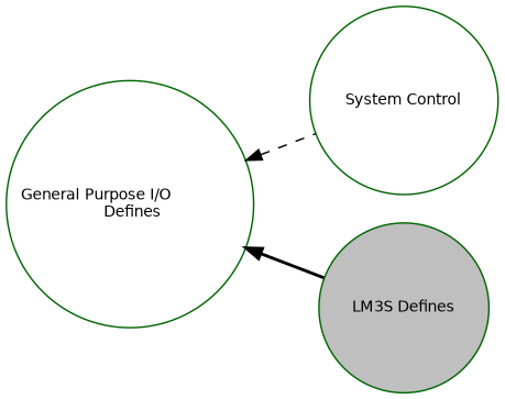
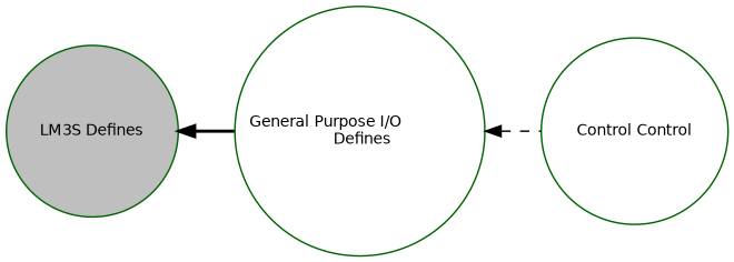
  digraph {
    rankdir=LR
    node [color=darkgreen fillcolor=white fontname=Helvetica fontsize=10 shape=circle style=filled]
    edge [dir=back fontname=Helvetica fontsize=10 labelfontname=Helvetica labelfontsize=10 shape=plaintext]
-   n1 [height=0.2 label="System Control" width=0.4]
+   n1 [height=0.2 label="Control Control" width=0.4]
    n2 [fillcolor=grey75 fontcolor=black height=0.2 label="LM3S Defines" width=0.4]
    n3 [height=0.2 label="General Purpose I/O\l Defines" width=0.4]
-   n3 -> n2 [style=bold]
+   n2 -> n3 [style=bold]
    n3 -> n1 [style=dashed]
  }
